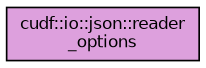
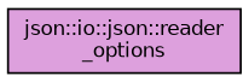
  digraph {
    rankdir=LR
-   n1 [color=black fillcolor=plum fontname=Helvetica fontsize=10 height=0.2 label="cudf::io::json::reader\l_options" shape=record style=filled width=0.4]
+   n1 [color=black fillcolor=plum fontname=Helvetica fontsize=10 height=0.2 label="json::io::json::reader\l_options" shape=record style=filled width=0.4]
  }
